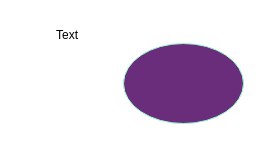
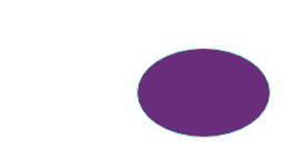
  <mxCell id="0" />
  <mxCell id="1" parent="0" />
- <mxCell id="2" value="Text" style="text;html=1;align=right;verticalAlign=middle;whiteSpace=wrap;rounded=0;strokeColor=none;" vertex="1" parent="1"><mxGeometry x="20" y="20" width="60" height="30" as="geometry" /></mxCell>
  <mxCell id="3" value="" style="ellipse;whiteSpace=wrap;html=1;fillColor=#6A2D7B;strokeColor=#99FFCC;" vertex="1" parent="1"><mxGeometry x="123" y="43" width="120" height="80" as="geometry" /></mxCell>
